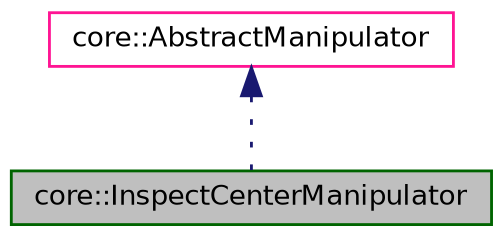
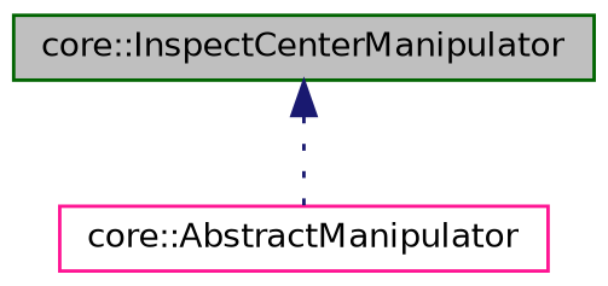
  digraph {
    node [fontname=Helvetica fontsize=10 shape=record style=filled]
    n1 [color=darkgreen fillcolor=grey75 fontcolor=black height=0.2 label="core::InspectCenterManipulator" width=0.4]
    n2 [color=deeppink fillcolor=white height=0.2 label="core::AbstractManipulator" width=0.4]
-   n2 -> n1 [color=midnightblue dir=back fontname=Helvetica fontsize=10 labelfontname=Helvetica labelfontsize=10 style=dotted]
+   n1 -> n2 [color=midnightblue dir=back fontname=Helvetica fontsize=10 labelfontname=Helvetica labelfontsize=10 style=dotted]
  }
